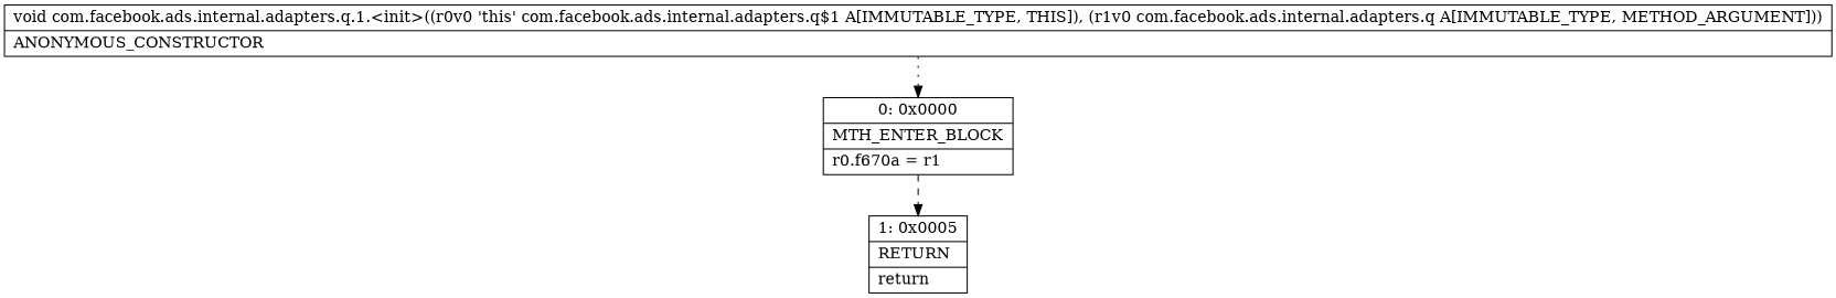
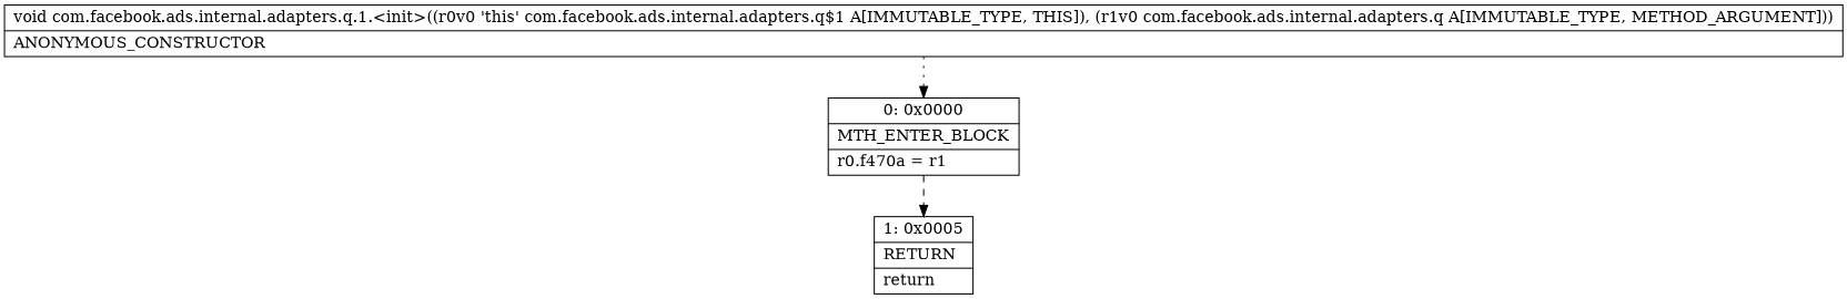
  digraph {
    node [shape=record]
-   n1 [label="{0\:\ 0x0000|MTH_ENTER_BLOCK\l|r0.f670a = r1\l}"]
+   n1 [label="{0\:\ 0x0000|MTH_ENTER_BLOCK\l|r0.f470a = r1\l}"]
    n2 [label="{1\:\ 0x0005|RETURN\l|return\l}"]
    n3 [label="{void com.facebook.ads.internal.adapters.q.1.\<init\>((r0v0 'this' com.facebook.ads.internal.adapters.q$1 A[IMMUTABLE_TYPE, THIS]), (r1v0 com.facebook.ads.internal.adapters.q A[IMMUTABLE_TYPE, METHOD_ARGUMENT]))  | ANONYMOUS_CONSTRUCTOR\l}"]
    n1 -> n2 [style=dashed]
    n3 -> n1 [style=dotted]
  }
